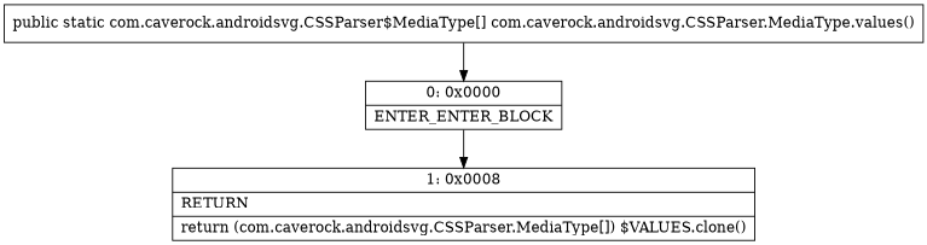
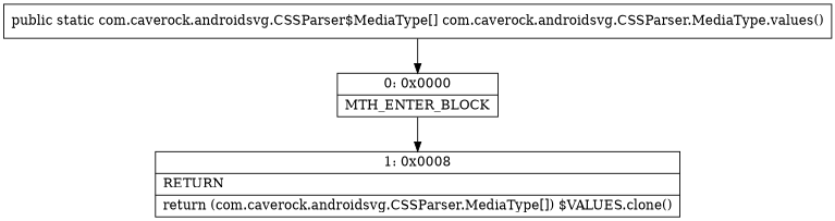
  digraph {
    node [shape=record]
-   n1 [label="{0\:\ 0x0000|ENTER_ENTER_BLOCK\l}"]
+   n1 [label="{0\:\ 0x0000|MTH_ENTER_BLOCK\l}"]
    n2 [label="{1\:\ 0x0008|RETURN\l|return (com.caverock.androidsvg.CSSParser.MediaType[]) $VALUES.clone()\l}"]
    n3 [label="{public static com.caverock.androidsvg.CSSParser$MediaType[] com.caverock.androidsvg.CSSParser.MediaType.values() }"]
    n1 -> n2
    n3 -> n1
  }
